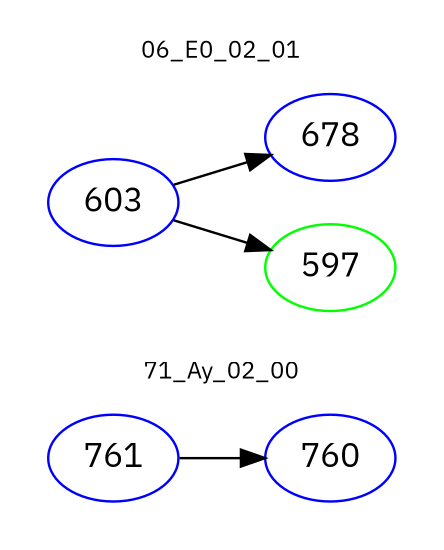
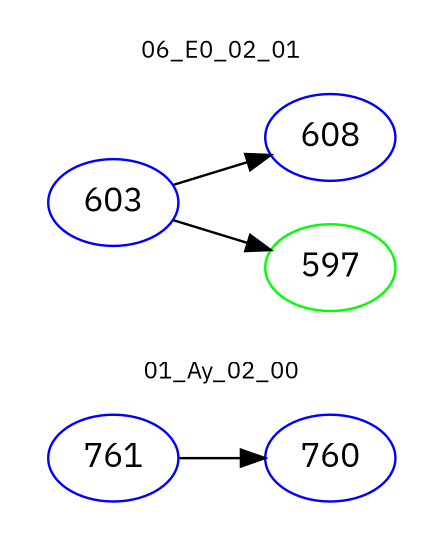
  digraph {
    fontname="IBM Plex Sans"
    rankdir=LR
    node [color=blue fontname="IBM Plex Sans"]
    edge [color=black fontname="IBM Plex Sans"]
    n1 [label=761]
    n2 [label=760]
    n3 [label=603]
    n4 [color=green label=597]
-   n5 [label=678]
+   n5 [label=608]
    subgraph cluster_1 {
      color=white
      fontsize=10
-     label="71_Ay_02_00"
+     label="01_Ay_02_00"
      n1
      n2
    }
    subgraph cluster_2 {
      color=white
      fontsize=10
      label="06_E0_02_01"
      n3
      n4
      n5
    }
    n1 -> n2
    n3 -> n4
    n3 -> n5
  }
